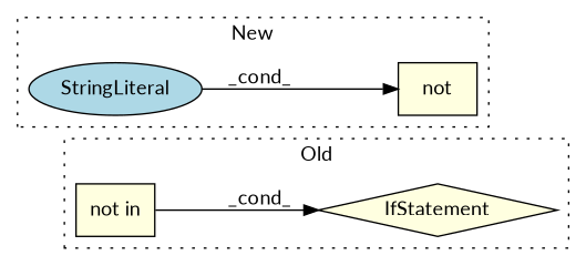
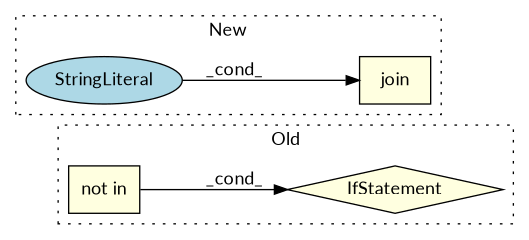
  digraph {
    fontname=Lato
    rankdir=LR
    node [fillcolor=lightyellow fontname=Lato shape=box style=filled]
    edge [fontname=Lato]
    n1 [a=108 l=18 label="not in" s=1283]
    n2 [a=25 l="16,2" label=IfStatement s="1267,1301" shape=diamond]
-   n3 [a=32 l="22,-5" label=not s="1110,1287"]
+   n3 [a=32 l="22,-5" label=join s="1110,1287"]
    n4 [a=45 fillcolor=lightblue l=3 label=StringLiteral s=1106 shape=ellipse]
    subgraph cluster_1 {
      label=Old
      style=dotted
      n1
      n2
    }
    subgraph cluster_2 {
      label=New
      style=dotted
      n3
      n4
    }
    n1 -> n2 [label=_cond_]
    n4 -> n3 [label=_cond_]
  }
